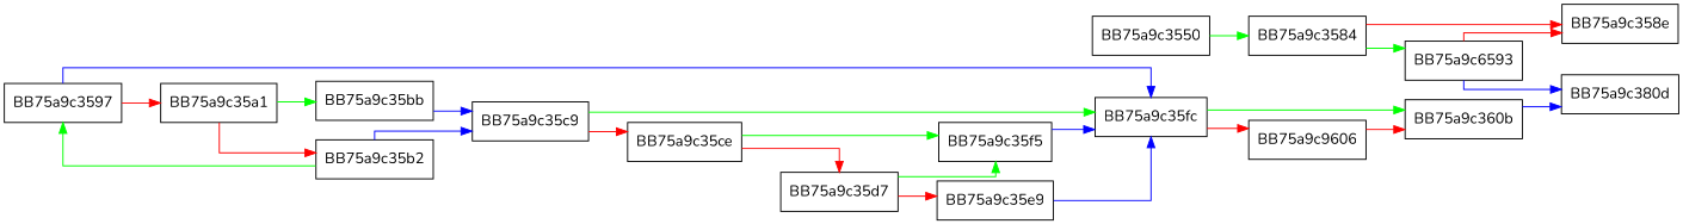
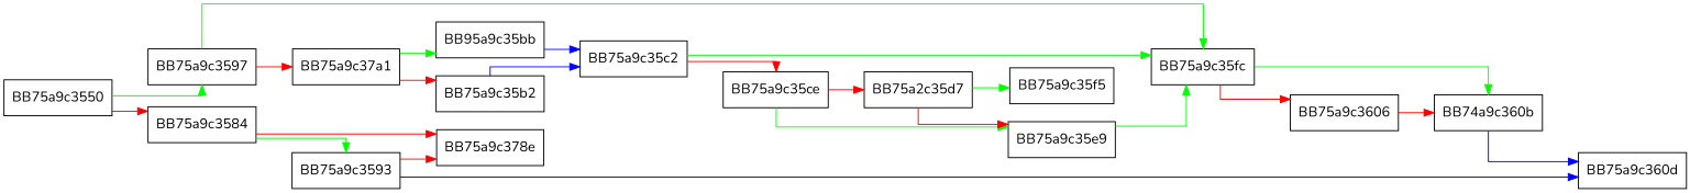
  digraph {
    fontname=Nunito
    rankdir=LR
    splines=ortho
    node [fontname=Nunito shape=box]
    edge [color=red fontname=Nunito]
    BB75a9c3550
    BB75a9c3597
    BB75a9c3584
    BB75a9c35fc
-   BB75a9c35a1
-   BB75a9c3593 [label=BB75a9c6593]
-   BB75a9c358e
-   BB75a9c360b
-   BB75a9c3606 [label=BB75a9c9606]
-   BB75a9c35bb
+   BB75a9c35a1 [label=BB75a9c37a1]
+   BB75a9c3593
+   BB75a9c358e [label=BB75a9c378e]
+   BB75a9c360b [label=BB74a9c360b]
+   BB75a9c3606
+   BB75a9c35bb [label=BB95a9c35bb]
    BB75a9c35b2
-   BB75a9c360d [label=BB75a9c380d]
-   BB75a9c35c2 [label=BB75a9c35c9]
+   BB75a9c360d
+   BB75a9c35c2
    BB75a9c35ce
    BB75a9c35f5
-   BB75a9c35d7
+   BB75a9c35d7 [label=BB75a2c35d7]
    BB75a9c35e9
-   BB75a9c35b2 -> BB75a9c3597 [color=green]
-   BB75a9c3550 -> BB75a9c3584 [color=green]
-   BB75a9c3597 -> BB75a9c35fc [color=blue]
+   BB75a9c3550 -> BB75a9c3597 [color=green]
+   BB75a9c3550 -> BB75a9c3584
+   BB75a9c3597 -> BB75a9c35fc [color=green]
    BB75a9c3597 -> BB75a9c35a1
    BB75a9c3584 -> BB75a9c3593 [color=green]
    BB75a9c3584 -> BB75a9c358e
    BB75a9c35fc -> BB75a9c360b [color=green]
    BB75a9c35fc -> BB75a9c3606
    BB75a9c35a1 -> BB75a9c35bb [color=green]
    BB75a9c35a1 -> BB75a9c35b2
    BB75a9c3593 -> BB75a9c358e
    BB75a9c3593 -> BB75a9c360d [color=blue]
    BB75a9c360b -> BB75a9c360d [color=blue]
    BB75a9c3606 -> BB75a9c360b
    BB75a9c35bb -> BB75a9c35c2 [color=blue]
    BB75a9c35b2 -> BB75a9c35c2 [color=blue]
    BB75a9c35c2 -> BB75a9c35fc [color=green]
    BB75a9c35c2 -> BB75a9c35ce
-   BB75a9c35ce -> BB75a9c35f5 [color=green]
+   BB75a9c35ce -> BB75a9c35e9 [color=green]
    BB75a9c35ce -> BB75a9c35d7
-   BB75a9c35f5 -> BB75a9c35fc [color=blue]
    BB75a9c35d7 -> BB75a9c35f5 [color=green]
    BB75a9c35d7 -> BB75a9c35e9
-   BB75a9c35e9 -> BB75a9c35fc [color=blue]
+   BB75a9c35e9 -> BB75a9c35fc [color=green]
  }
